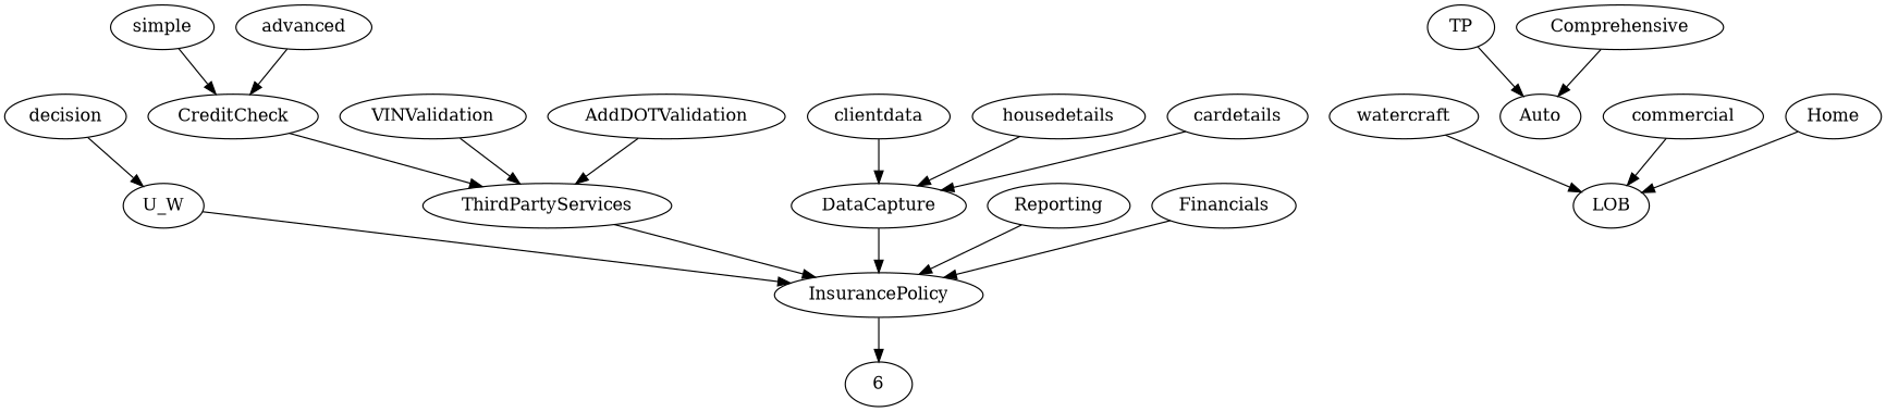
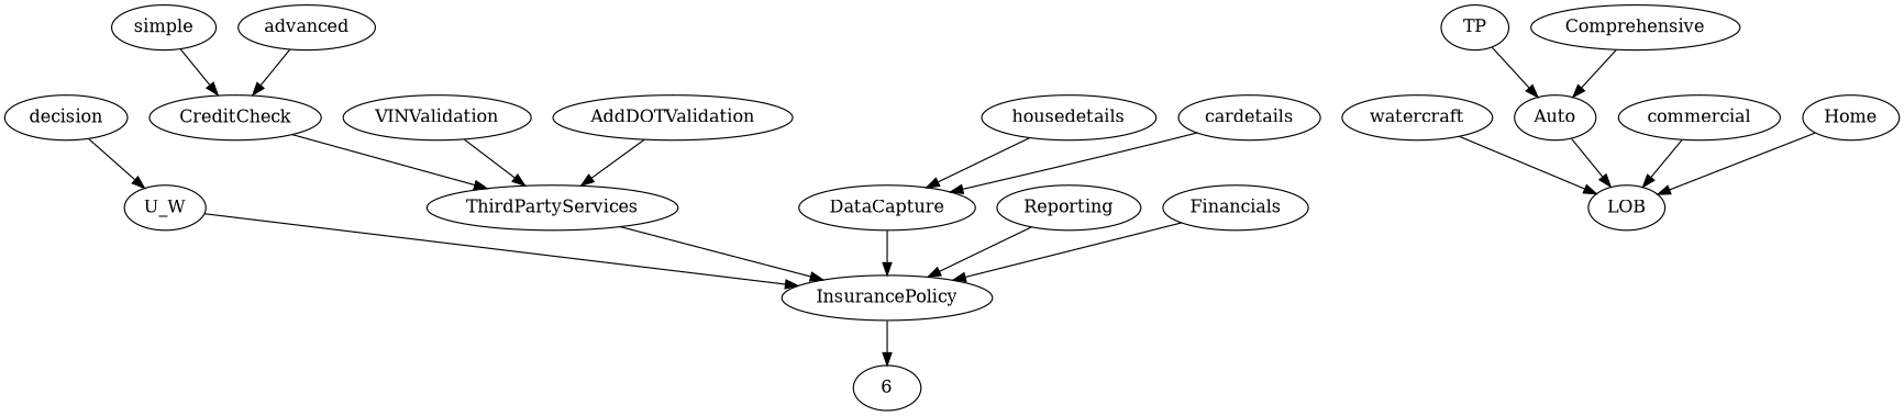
  digraph {
    simple
    CreditCheck
    ThirdPartyServices
    InsurancePolicy
    n5 [label=6]
    decision
    U_W
    watercraft
    LOB
    VINValidation
-   clientdata
    DataCapture
    TP
    Auto
    Reporting
    Comprehensive
    commercial
    Financials
    housedetails
    AddDOTValidation
    advanced
    Home
    cardetails
    simple -> CreditCheck
    CreditCheck -> ThirdPartyServices
    ThirdPartyServices -> InsurancePolicy
    InsurancePolicy -> n5
    decision -> U_W
    U_W -> InsurancePolicy
    watercraft -> LOB
    VINValidation -> ThirdPartyServices
-   clientdata -> DataCapture
    DataCapture -> InsurancePolicy
    TP -> Auto
+   Auto -> LOB
    Reporting -> InsurancePolicy
    Comprehensive -> Auto
    commercial -> LOB
    Financials -> InsurancePolicy
    housedetails -> DataCapture
    AddDOTValidation -> ThirdPartyServices
    advanced -> CreditCheck
    Home -> LOB
    cardetails -> DataCapture
  }
